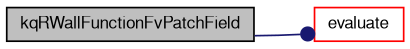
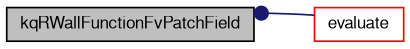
  digraph {
    rankdir=LR
    node [fontname=FreeSans fontsize=10 shape=record]
    n1 [color=black fillcolor=grey75 fontcolor=black height=0.2 label=kqRWallFunctionFvPatchField style=filled width=0.4]
    n2 [color=red height=0.2 label=evaluate width=0.4]
-   n1 -> n2 [color=midnightblue fontname=FreeSans fontsize=10 labelfontname=FreeSans labelfontsize=10 style=solid arrowhead=dot]
+   n2 -> n1 [color=midnightblue fontname=FreeSans fontsize=10 labelfontname=FreeSans labelfontsize=10 style=solid arrowhead=dot]
  }
